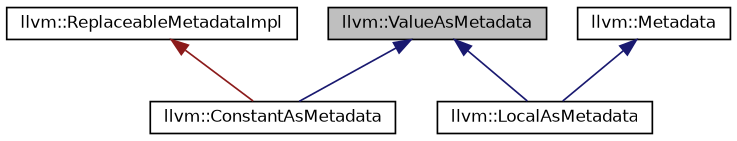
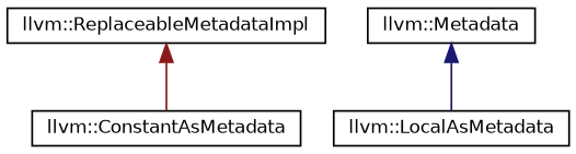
  digraph {
    node [color=black fontname=Helvetica fontsize=10 shape=record]
    edge [color=midnightblue dir=back fontname=Helvetica fontsize=10 labelfontname=Helvetica labelfontsize=10 style=solid]
-   n1 [fillcolor=grey75 fontcolor=black height=0.2 label="llvm::ValueAsMetadata" style=filled width=0.4]
    n2 [height=0.2 label="llvm::ConstantAsMetadata" width=0.4]
    n3 [height=0.2 label="llvm::LocalAsMetadata" width=0.4]
    n4 [height=0.2 label="llvm::Metadata" width=0.4]
    n5 [height=0.2 label="llvm::ReplaceableMetadataImpl" width=0.4]
-   n1 -> n2
-   n1 -> n3
    n4 -> n3
    n5 -> n2 [color=firebrick4]
  }
